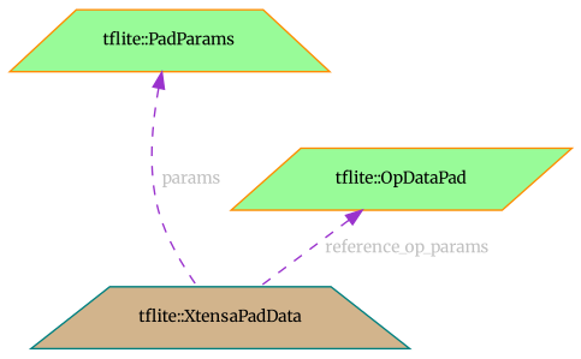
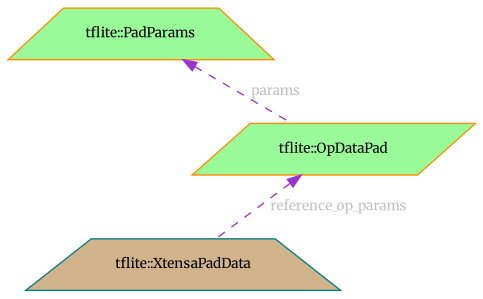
  digraph {
    fontname=Merriweather
    node [color=darkorange fillcolor=palegreen fontname=Merriweather fontsize=10 shape=trapezium style=filled]
    edge [color=darkorchid3 dir=back fontcolor=grey fontname=Merriweather fontsize=10 labelfontname=Helvetica labelfontsize=10 style=dashed]
    n1 [color=teal fillcolor=tan fontcolor=black height=0.2 label="tflite::XtensaPadData" width=0.4]
    n2 [height=0.2 label="tflite::OpDataPad" shape=parallelogram width=0.4]
    n3 [height=0.2 label="tflite::PadParams" width=0.4]
    n2 -> n1 [label=" reference_op_params"]
-   n3 -> n1 [label=" params"]
+   n3 -> n2 [label=" params"]
  }
